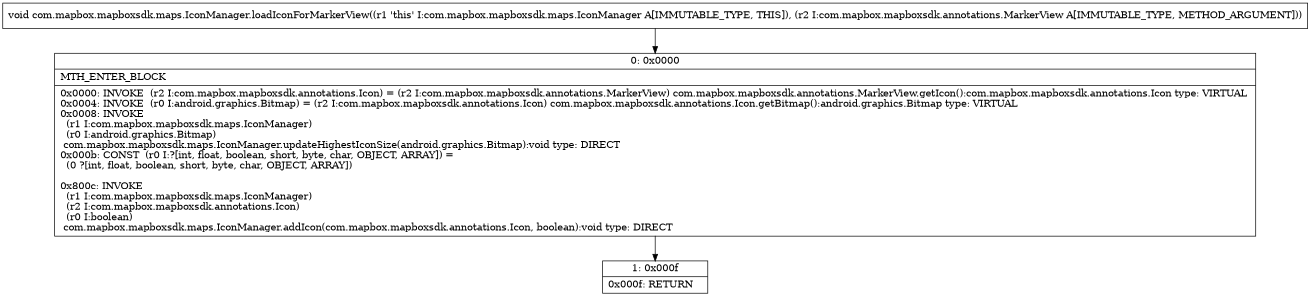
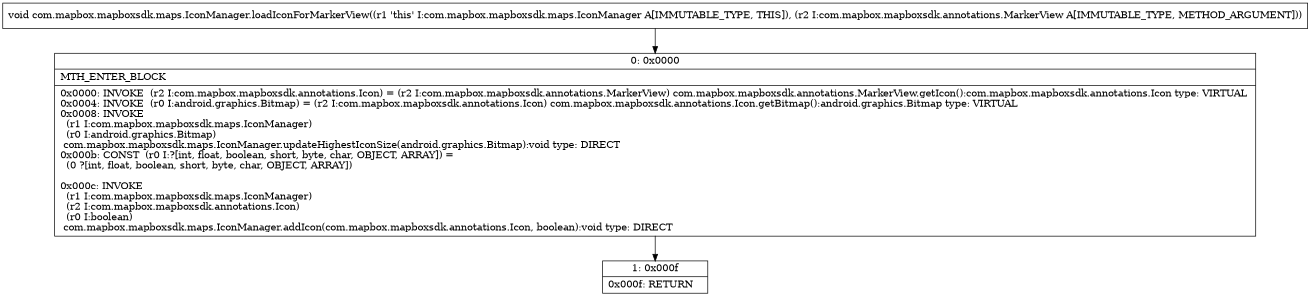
  digraph {
    node [shape=record]
-   n1 [label="{0\:\ 0x0000|MTH_ENTER_BLOCK\l|0x0000: INVOKE  (r2 I:com.mapbox.mapboxsdk.annotations.Icon) = (r2 I:com.mapbox.mapboxsdk.annotations.MarkerView) com.mapbox.mapboxsdk.annotations.MarkerView.getIcon():com.mapbox.mapboxsdk.annotations.Icon type: VIRTUAL \l0x0004: INVOKE  (r0 I:android.graphics.Bitmap) = (r2 I:com.mapbox.mapboxsdk.annotations.Icon) com.mapbox.mapboxsdk.annotations.Icon.getBitmap():android.graphics.Bitmap type: VIRTUAL \l0x0008: INVOKE  \l  (r1 I:com.mapbox.mapboxsdk.maps.IconManager)\l  (r0 I:android.graphics.Bitmap)\l com.mapbox.mapboxsdk.maps.IconManager.updateHighestIconSize(android.graphics.Bitmap):void type: DIRECT \l0x000b: CONST  (r0 I:?[int, float, boolean, short, byte, char, OBJECT, ARRAY]) = \l  (0 ?[int, float, boolean, short, byte, char, OBJECT, ARRAY])\l \l0x800c: INVOKE  \l  (r1 I:com.mapbox.mapboxsdk.maps.IconManager)\l  (r2 I:com.mapbox.mapboxsdk.annotations.Icon)\l  (r0 I:boolean)\l com.mapbox.mapboxsdk.maps.IconManager.addIcon(com.mapbox.mapboxsdk.annotations.Icon, boolean):void type: DIRECT \l}"]
+   n1 [label="{0\:\ 0x0000|MTH_ENTER_BLOCK\l|0x0000: INVOKE  (r2 I:com.mapbox.mapboxsdk.annotations.Icon) = (r2 I:com.mapbox.mapboxsdk.annotations.MarkerView) com.mapbox.mapboxsdk.annotations.MarkerView.getIcon():com.mapbox.mapboxsdk.annotations.Icon type: VIRTUAL \l0x0004: INVOKE  (r0 I:android.graphics.Bitmap) = (r2 I:com.mapbox.mapboxsdk.annotations.Icon) com.mapbox.mapboxsdk.annotations.Icon.getBitmap():android.graphics.Bitmap type: VIRTUAL \l0x0008: INVOKE  \l  (r1 I:com.mapbox.mapboxsdk.maps.IconManager)\l  (r0 I:android.graphics.Bitmap)\l com.mapbox.mapboxsdk.maps.IconManager.updateHighestIconSize(android.graphics.Bitmap):void type: DIRECT \l0x000b: CONST  (r0 I:?[int, float, boolean, short, byte, char, OBJECT, ARRAY]) = \l  (0 ?[int, float, boolean, short, byte, char, OBJECT, ARRAY])\l \l0x000c: INVOKE  \l  (r1 I:com.mapbox.mapboxsdk.maps.IconManager)\l  (r2 I:com.mapbox.mapboxsdk.annotations.Icon)\l  (r0 I:boolean)\l com.mapbox.mapboxsdk.maps.IconManager.addIcon(com.mapbox.mapboxsdk.annotations.Icon, boolean):void type: DIRECT \l}"]
    n2 [label="{1\:\ 0x000f|0x000f: RETURN   \l}"]
    n3 [label="{void com.mapbox.mapboxsdk.maps.IconManager.loadIconForMarkerView((r1 'this' I:com.mapbox.mapboxsdk.maps.IconManager A[IMMUTABLE_TYPE, THIS]), (r2 I:com.mapbox.mapboxsdk.annotations.MarkerView A[IMMUTABLE_TYPE, METHOD_ARGUMENT])) }"]
    n1 -> n2
    n3 -> n1
  }
